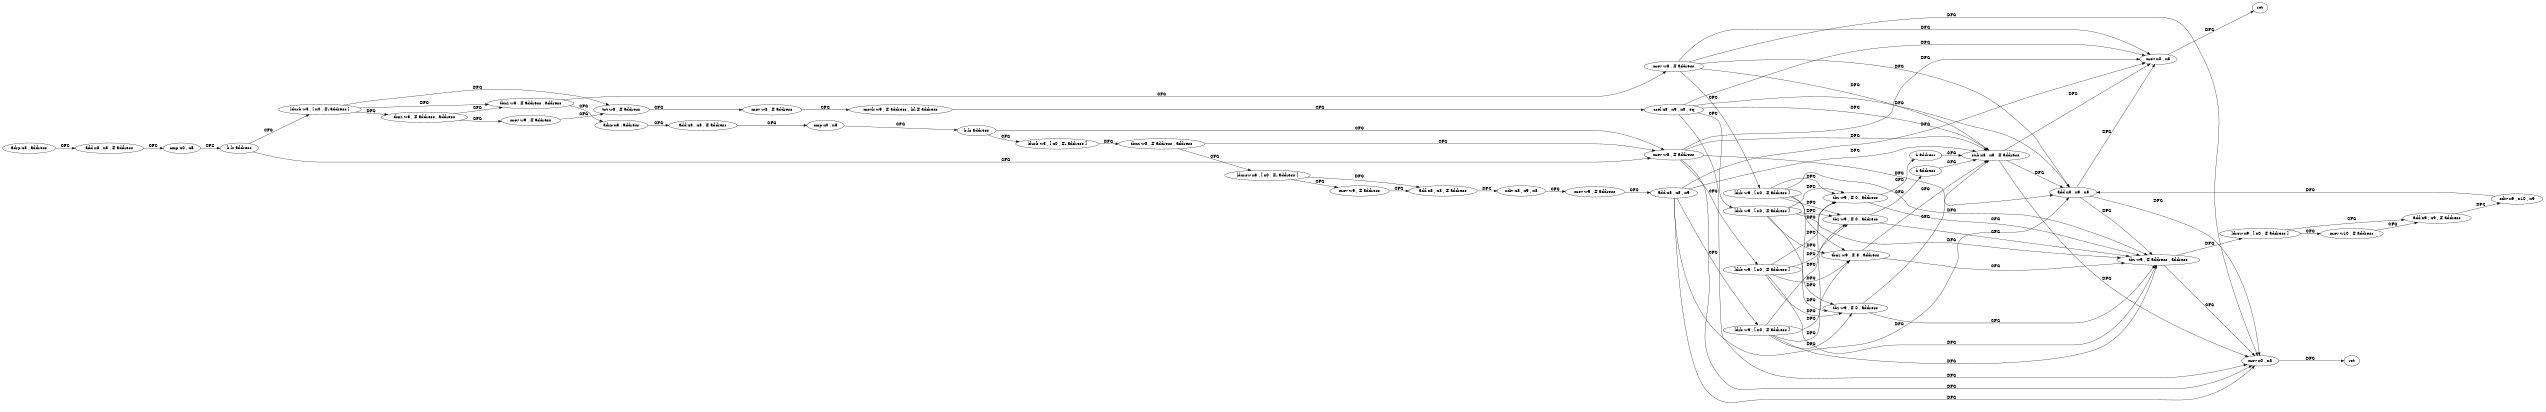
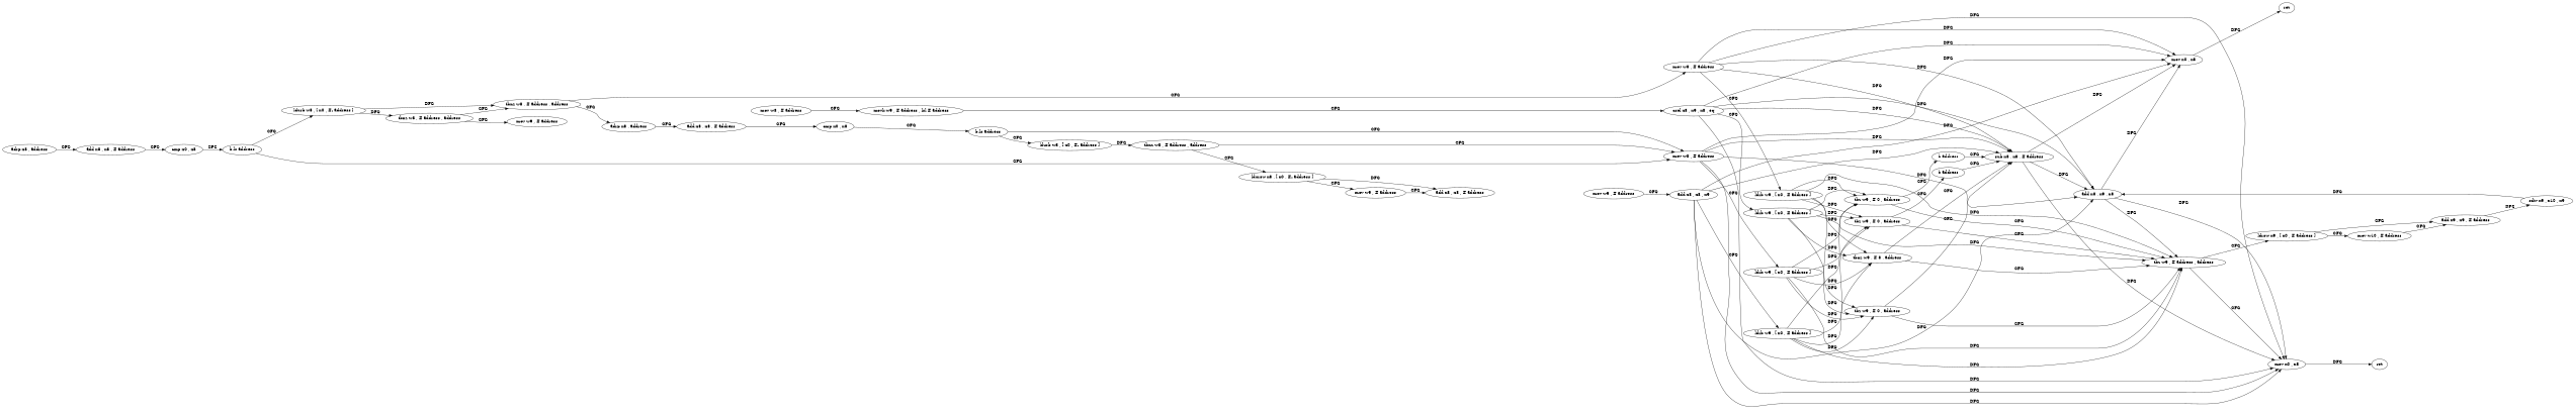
  digraph {
    rankdir=LR
    n1 [label="adrp x8 , address"]
    n2 [label="add x8 , x8 , # address"]
    n3 [label="cmp x0 , x8"]
    n4 [label="b.ls address"]
    n5 [label="mov w8 , # address"]
    n6 [label="ldurb w8 , [ x0 , #- address ]"]
    n7 [label="ldrb w9 , [ x0 , # address ]"]
    n8 [label="sub x8 , x8 , # address"]
    n9 [label="mov x0 , x8"]
    n10 [label="mov x0 , x8"]
    n11 [label="add x8 , x9 , x8"]
    n12 [label="tbnz w8 , # address , address"]
    n13 [label="tbnz w8 , # address , address"]
-   n14 [label="tst w8 , # address"]
    n15 [label="tbnz w9 , # 8 , address"]
    n16 [label="tbz w9 , # address , address"]
    n17 [label="tbz w9 , # 0 , address"]
    n18 [label="tbz w9 , # 0 , address"]
    n19 [label="tbz w9 , # 0 , address"]
    n20 [label=ret]
    n21 [label=ret]
    n22 [label="mov w9 , # address"]
    n23 [label="mov w8 , # address"]
    n24 [label="adrp x8 , address"]
    n25 [label="mov w8 , # address"]
    n26 [label="ldrsw x9 , [ x0 , # address ]"]
    n27 [label="b address"]
    n28 [label="b address"]
    n29 [label="mov w10 , # address"]
    n30 [label="add x9 , x9 , # address"]
    n31 [label="ldrb w9 , [ x0 , # address ]"]
    n32 [label="add x8 , x8 , # address"]
    n33 [label="sdiv x9 , x10 , x9"]
    n34 [label="movk w9 , # address , lsl # address"]
    n35 [label="csel x8 , x9 , x8 , eq"]
    n36 [label="ldrb w9 , [ x0 , # address ]"]
    n37 [label="cmp x0 , x8"]
    n38 [label="b.ls address"]
    n39 [label="ldurb w8 , [ x0 , #- address ]"]
    n40 [label="tbnz w8 , # address , address"]
    n41 [label="ldursw x8 , [ x0 , #- address ]"]
    n42 [label="mov w9 , # address"]
    n43 [label="add x8 , x8 , # address"]
-   n44 [label="sdiv x8 , x9 , x8"]
    n45 [label="mov w9 , # address"]
    n46 [label="add x8 , x8 , x9"]
    n47 [label="ldrb w9 , [ x0 , # address ]"]
    n1 -> n2 [label=CFG]
    n2 -> n3 [label=CFG]
    n3 -> n4 [label=CFG]
    n4 -> n5 [label=CFG]
    n4 -> n6 [label=CFG]
    n5 -> n7 [label=CFG]
    n5 -> n8 [label=DFG]
    n5 -> n9 [label=DFG]
    n5 -> n10 [label=DFG]
    n5 -> n11 [label=DFG]
    n6 -> n12 [label=DFG]
    n6 -> n13 [label=DFG]
-   n6 -> n14 [label=DFG]
    n7 -> n15 [label=DFG]
    n7 -> n16 [label=DFG]
    n7 -> n17 [label=DFG]
    n7 -> n18 [label=DFG]
    n7 -> n19 [label=DFG]
    n8 -> n9 [label=DFG]
    n8 -> n10 [label=DFG]
    n8 -> n11 [label=DFG]
    n9 -> n20 [label=DFG]
    n10 -> n21 [label=DFG]
    n11 -> n9 [label=DFG]
    n11 -> n10 [label=DFG]
    n11 -> n16 [label=DFG]
    n12 -> n13 [label=CFG]
    n12 -> n22 [label=CFG]
    n13 -> n23 [label=CFG]
    n13 -> n24 [label=CFG]
-   n14 -> n25 [label=CFG]
    n15 -> n8 [label=CFG]
    n15 -> n16 [label=CFG]
    n16 -> n10 [label=CFG]
-   n16 -> n26 [label=DFG]
+   n16 -> n26 [label=CFG]
    n17 -> n8 [label=CFG]
    n17 -> n16 [label=CFG]
    n18 -> n16 [label=CFG]
    n18 -> n27 [label=CFG]
    n19 -> n16 [label=CFG]
    n19 -> n28 [label=CFG]
-   n22 -> n14 [label=CFG]
    n23 -> n8 [label=DFG]
    n23 -> n9 [label=DFG]
    n23 -> n10 [label=DFG]
    n23 -> n11 [label=DFG]
    n23 -> n31 [label=CFG]
    n24 -> n32 [label=CFG]
    n25 -> n34 [label=CFG]
    n26 -> n29 [label=CFG]
    n26 -> n30 [label=CFG]
    n27 -> n8 [label=CFG]
    n28 -> n8 [label=CFG]
    n29 -> n30 [label=CFG]
    n30 -> n33 [label=DFG]
    n31 -> n15 [label=DFG]
    n31 -> n16 [label=DFG]
    n31 -> n17 [label=DFG]
    n31 -> n18 [label=DFG]
    n31 -> n19 [label=DFG]
    n32 -> n37 [label=CFG]
    n33 -> n11 [label=DFG]
    n34 -> n35 [label=CFG]
    n35 -> n8 [label=DFG]
    n35 -> n9 [label=DFG]
    n35 -> n10 [label=DFG]
    n35 -> n11 [label=DFG]
    n35 -> n36 [label=CFG]
    n36 -> n15 [label=DFG]
    n36 -> n16 [label=DFG]
    n36 -> n17 [label=DFG]
    n36 -> n18 [label=DFG]
    n36 -> n19 [label=DFG]
    n37 -> n38 [label=CFG]
    n38 -> n5 [label=CFG]
    n38 -> n39 [label=CFG]
    n39 -> n40 [label=DFG]
    n40 -> n5 [label=CFG]
    n40 -> n41 [label=CFG]
    n41 -> n42 [label=CFG]
    n41 -> n43 [label=DFG]
    n42 -> n43 [label=CFG]
-   n43 -> n44 [label=DFG]
-   n44 -> n45 [label=CFG]
    n45 -> n46 [label=CFG]
    n46 -> n8 [label=DFG]
    n46 -> n9 [label=DFG]
    n46 -> n10 [label=DFG]
    n46 -> n11 [label=DFG]
    n46 -> n47 [label=CFG]
    n47 -> n15 [label=DFG]
    n47 -> n16 [label=DFG]
    n47 -> n17 [label=DFG]
    n47 -> n18 [label=DFG]
    n47 -> n19 [label=DFG]
  }
